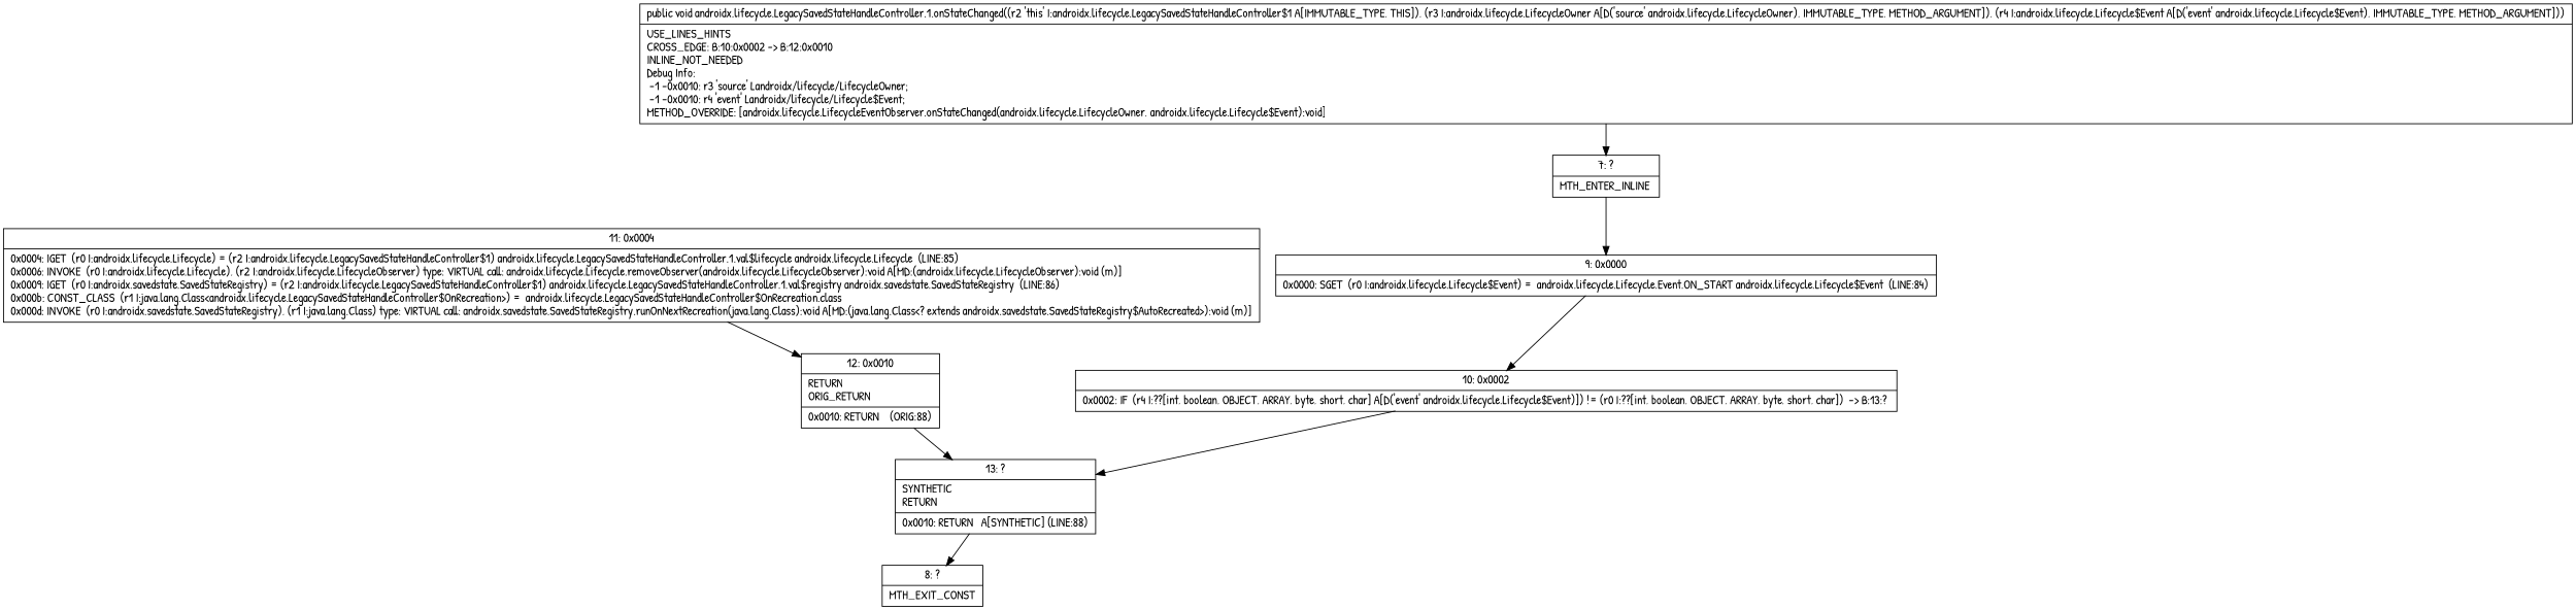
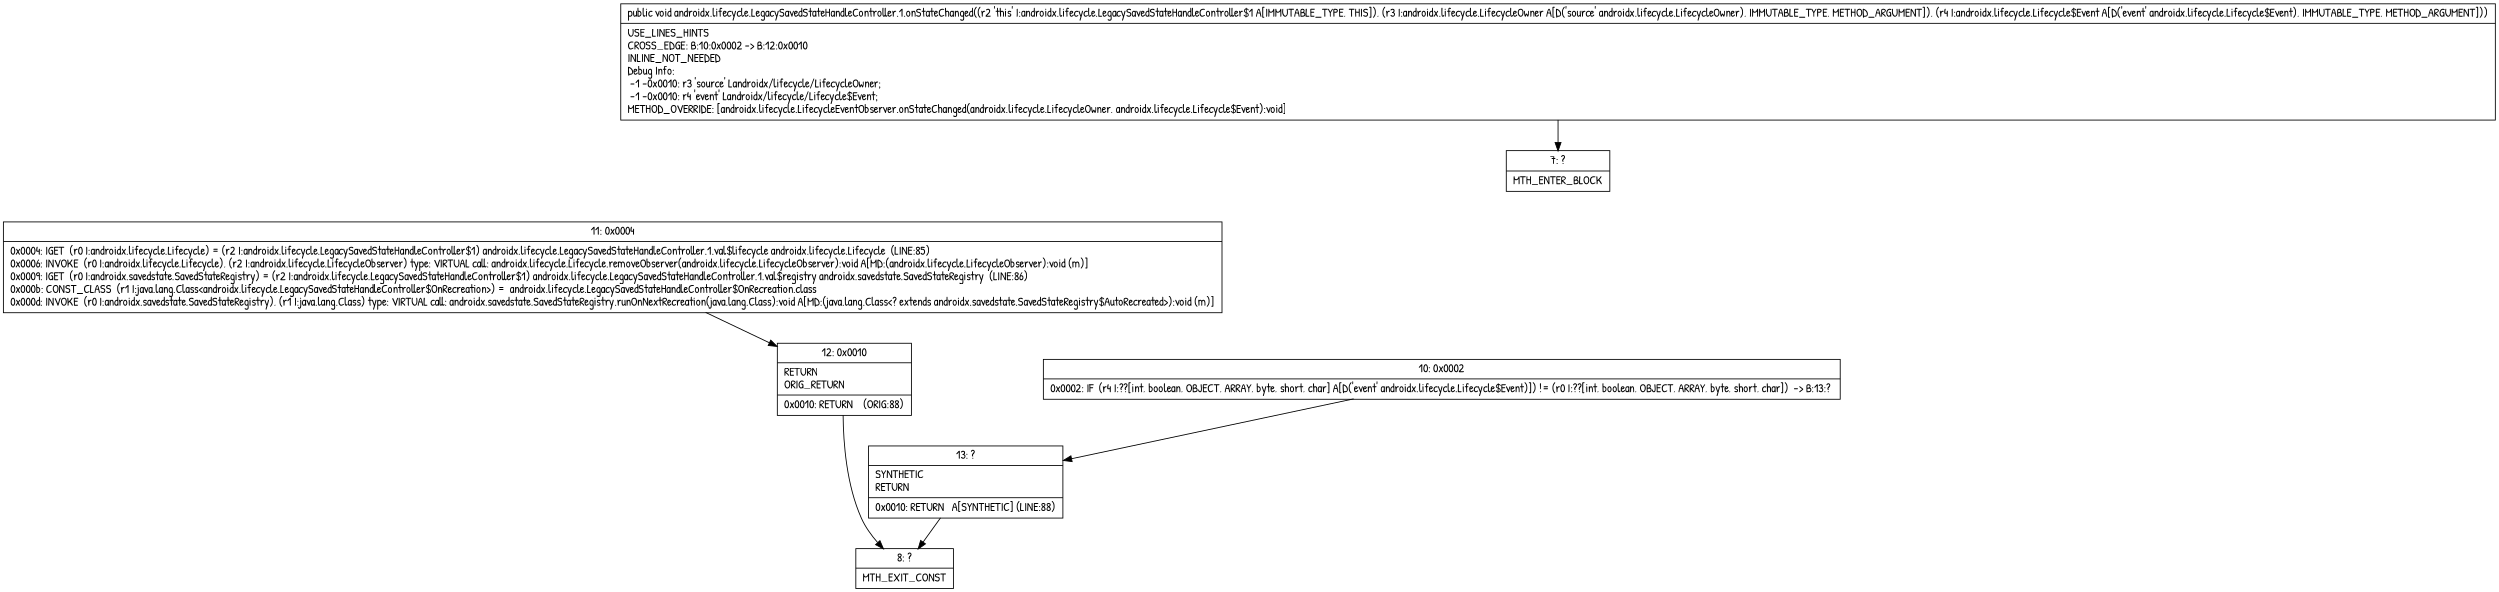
  digraph {
    fontname="Patrick Hand"
    node [fontname="Patrick Hand" shape=record]
    edge [fontname="Patrick Hand"]
-   n1 [label="{7\:\ ?|MTH_ENTER_INLINE\l}"]
-   n2 [label="{9\:\ 0x0000|0x0000: SGET  (r0 I:androidx.lifecycle.Lifecycle$Event) =  androidx.lifecycle.Lifecycle.Event.ON_START androidx.lifecycle.Lifecycle$Event  (LINE:84)\l}"]
+   n1 [label="{7\:\ ?|MTH_ENTER_BLOCK\l}"]
    n3 [label="{10\:\ 0x0002|0x0002: IF  (r4 I:??[int, boolean, OBJECT, ARRAY, byte, short, char] A[D('event' androidx.lifecycle.Lifecycle$Event)]) != (r0 I:??[int, boolean, OBJECT, ARRAY, byte, short, char])  \-\> B:13:? \l}"]
    n4 [label="{13\:\ ?|SYNTHETIC\lRETURN\l|0x0010: RETURN   A[SYNTHETIC] (LINE:88)\l}"]
    n5 [label="{11\:\ 0x0004|0x0004: IGET  (r0 I:androidx.lifecycle.Lifecycle) = (r2 I:androidx.lifecycle.LegacySavedStateHandleController$1) androidx.lifecycle.LegacySavedStateHandleController.1.val$lifecycle androidx.lifecycle.Lifecycle  (LINE:85)\l0x0006: INVOKE  (r0 I:androidx.lifecycle.Lifecycle), (r2 I:androidx.lifecycle.LifecycleObserver) type: VIRTUAL call: androidx.lifecycle.Lifecycle.removeObserver(androidx.lifecycle.LifecycleObserver):void A[MD:(androidx.lifecycle.LifecycleObserver):void (m)]\l0x0009: IGET  (r0 I:androidx.savedstate.SavedStateRegistry) = (r2 I:androidx.lifecycle.LegacySavedStateHandleController$1) androidx.lifecycle.LegacySavedStateHandleController.1.val$registry androidx.savedstate.SavedStateRegistry  (LINE:86)\l0x000b: CONST_CLASS  (r1 I:java.lang.Class\<androidx.lifecycle.LegacySavedStateHandleController$OnRecreation\>) =  androidx.lifecycle.LegacySavedStateHandleController$OnRecreation.class \l0x000d: INVOKE  (r0 I:androidx.savedstate.SavedStateRegistry), (r1 I:java.lang.Class) type: VIRTUAL call: androidx.savedstate.SavedStateRegistry.runOnNextRecreation(java.lang.Class):void A[MD:(java.lang.Class\<? extends androidx.savedstate.SavedStateRegistry$AutoRecreated\>):void (m)]\l}"]
    n6 [label="{12\:\ 0x0010|RETURN\lORIG_RETURN\l|0x0010: RETURN    (ORIG:88)\l}"]
    n7 [label="{8\:\ ?|MTH_EXIT_CONST\l}"]
    n8 [label="{public void androidx.lifecycle.LegacySavedStateHandleController.1.onStateChanged((r2 'this' I:androidx.lifecycle.LegacySavedStateHandleController$1 A[IMMUTABLE_TYPE, THIS]), (r3 I:androidx.lifecycle.LifecycleOwner A[D('source' androidx.lifecycle.LifecycleOwner), IMMUTABLE_TYPE, METHOD_ARGUMENT]), (r4 I:androidx.lifecycle.Lifecycle$Event A[D('event' androidx.lifecycle.Lifecycle$Event), IMMUTABLE_TYPE, METHOD_ARGUMENT]))  | USE_LINES_HINTS\lCROSS_EDGE: B:10:0x0002 \-\> B:12:0x0010\lINLINE_NOT_NEEDED\lDebug Info:\l  \-1 \-0x0010: r3 'source' Landroidx\/lifecycle\/LifecycleOwner;\l  \-1 \-0x0010: r4 'event' Landroidx\/lifecycle\/Lifecycle$Event;\lMETHOD_OVERRIDE: [androidx.lifecycle.LifecycleEventObserver.onStateChanged(androidx.lifecycle.LifecycleOwner, androidx.lifecycle.Lifecycle$Event):void]\l}"]
-   n1 -> n2
-   n2 -> n3
    n3 -> n4
    n4 -> n7
    n5 -> n6
-   n6 -> n4
+   n6 -> n7
    n8 -> n1
  }
